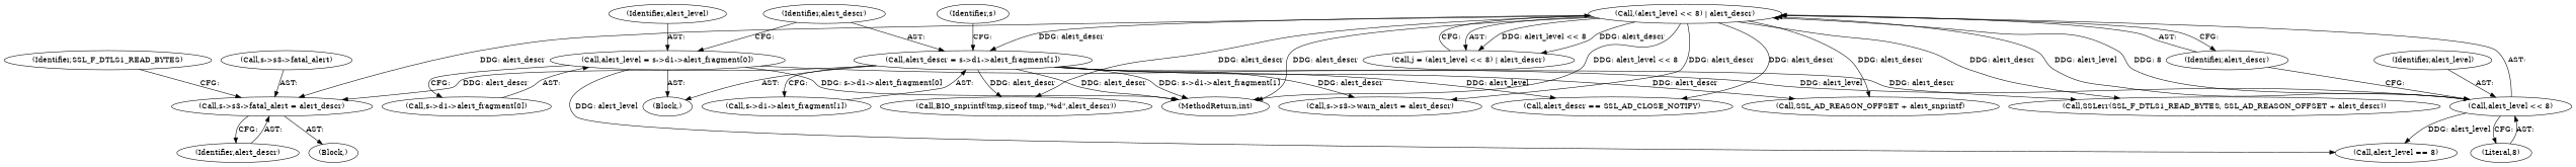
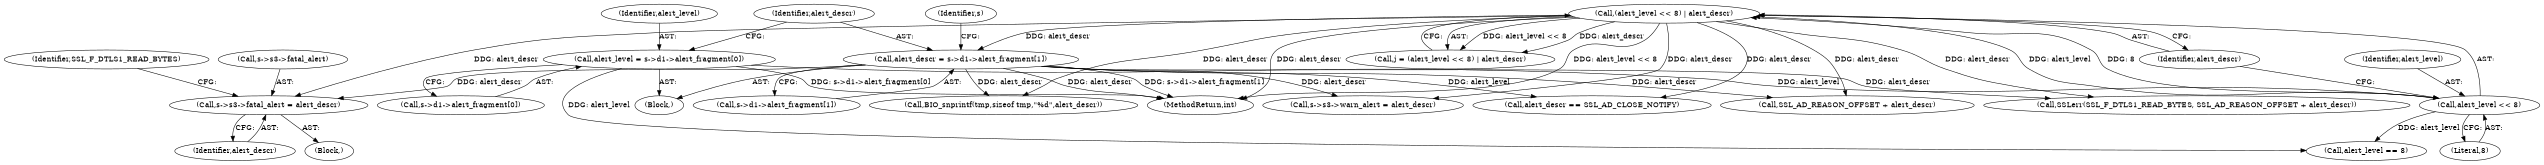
  digraph {
    n1 [label="(Call,s->s3->fatal_alert = alert_descr)"]
    n2 [label="(Block,)"]
    n3 [label="(Identifier,alert_descr)"]
    n4 [label="(MethodReturn,int)"]
    n5 [label="(Call,alert_descr = s->d1->alert_fragment[1])"]
    n6 [label="(Call,s->d1->alert_fragment[1])"]
-   n7 [label="(Call,SSL_AD_REASON_OFFSET + alert_snprintf)"]
+   n7 [label="(Call,SSL_AD_REASON_OFFSET + alert_descr)"]
    n8 [label="(Block,)"]
    n9 [label="(Call,SSLerr(SSL_F_DTLS1_READ_BYTES, SSL_AD_REASON_OFFSET + alert_descr))"]
    n10 [label="(Call,BIO_snprintf(tmp,sizeof tmp,\"%d\",alert_descr))"]
    n11 [label="(Call,s->s3->warn_alert = alert_descr)"]
    n12 [label="(Call,alert_descr == SSL_AD_CLOSE_NOTIFY)"]
    n13 [label="(Call,(alert_level << 8) | alert_descr)"]
    n14 [label="(Identifier,alert_descr)"]
    n15 [label="(Call,j = (alert_level << 8) | alert_descr)"]
    n16 [label="(Call,alert_level << 8)"]
    n17 [label="(Literal,8)"]
    n18 [label="(Call,alert_level == 8)"]
    n19 [label="(Call,alert_level = s->d1->alert_fragment[0])"]
    n20 [label="(Call,s->d1->alert_fragment[0])"]
    n21 [label="(Identifier,SSL_F_DTLS1_READ_BYTES)"]
    n22 [label="(Identifier,alert_level)"]
    n23 [label="(Identifier,alert_descr)"]
    n24 [label="(Call,s->s3->fatal_alert)"]
    n25 [label="(Identifier,s)"]
    n26 [label="(Identifier,alert_level)"]
    n1 -> n2 [label="AST: "]
    n1 -> n3 [label="CFG: "]
    n3 -> n1 [label="AST: "]
    n5 -> n1 [label="DDG: alert_descr"]
    n5 -> n4 [label="DDG: alert_descr"]
    n5 -> n4 [label="DDG: s->d1->alert_fragment[1]"]
    n5 -> n6 [label="CFG: "]
    n5 -> n7 [label="DDG: alert_descr"]
    n5 -> n8 [label="AST: "]
    n5 -> n9 [label="DDG: alert_descr"]
    n5 -> n10 [label="DDG: alert_descr"]
    n5 -> n11 [label="DDG: alert_descr"]
    n5 -> n12 [label="DDG: alert_level"]
    n6 -> n5 [label="AST: "]
    n13 -> n1 [label="DDG: alert_descr"]
    n13 -> n4 [label="DDG: alert_level << 8"]
    n13 -> n4 [label="DDG: alert_descr"]
    n13 -> n5 [label="DDG: alert_descr"]
    n13 -> n7 [label="DDG: alert_descr"]
    n13 -> n9 [label="DDG: alert_descr"]
    n13 -> n10 [label="DDG: alert_descr"]
    n13 -> n11 [label="DDG: alert_descr"]
    n13 -> n12 [label="DDG: alert_descr"]
    n13 -> n14 [label="CFG: "]
    n13 -> n15 [label="AST: "]
    n13 -> n15 [label="DDG: alert_level << 8"]
    n13 -> n15 [label="DDG: alert_descr"]
    n14 -> n13 [label="AST: "]
    n14 -> n16 [label="CFG: "]
    n15 -> n13 [label="CFG: "]
    n16 -> n13 [label="AST: "]
    n16 -> n13 [label="DDG: alert_level"]
    n16 -> n13 [label="DDG: 8"]
    n16 -> n17 [label="CFG: "]
    n16 -> n18 [label="DDG: alert_level"]
    n17 -> n16 [label="AST: "]
    n19 -> n4 [label="DDG: s->d1->alert_fragment[0]"]
    n19 -> n8 [label="AST: "]
    n19 -> n16 [label="DDG: alert_level"]
    n19 -> n18 [label="DDG: alert_level"]
    n19 -> n20 [label="CFG: "]
    n20 -> n19 [label="AST: "]
    n21 -> n1 [label="CFG: "]
    n22 -> n19 [label="AST: "]
    n23 -> n5 [label="AST: "]
    n23 -> n19 [label="CFG: "]
    n24 -> n1 [label="AST: "]
    n25 -> n5 [label="CFG: "]
    n26 -> n16 [label="AST: "]
  }
